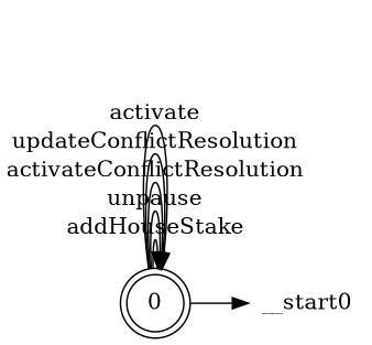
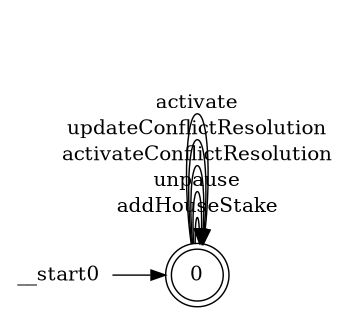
  digraph {
    rankdir=LR
    n1 [label=0 shape=doublecircle]
    __start0 [height=0 shape=none width=0]
    n1 -> n1 [label=addHouseStake]
    n1 -> n1 [label=unpause]
    n1 -> n1 [label=activateConflictResolution]
    n1 -> n1 [label=updateConflictResolution]
    n1 -> n1 [label=activate]
-   n1 -> __start0
+   __start0 -> n1
  }
